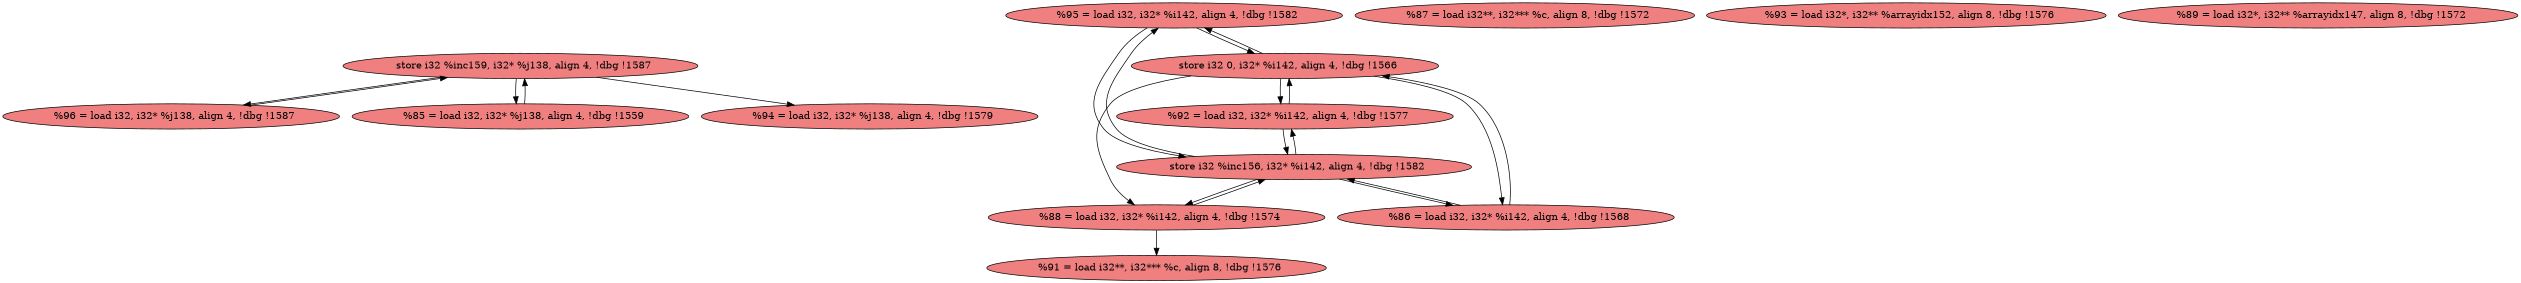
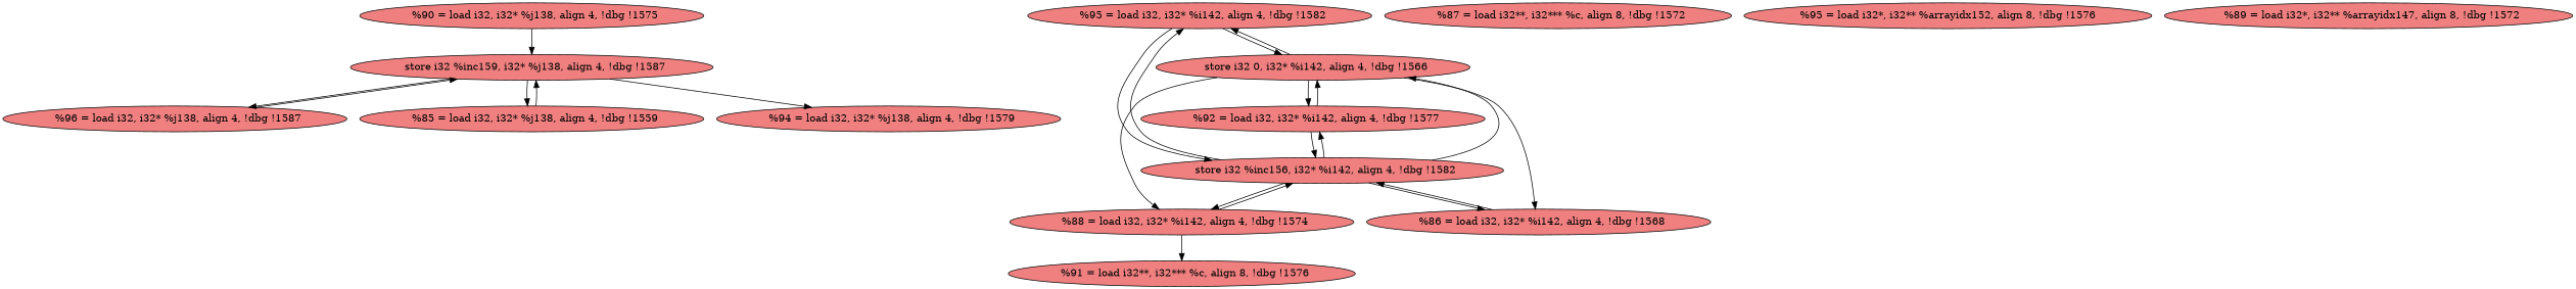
  digraph {
    node [fillcolor=lightcoral shape=ellipse style=filled]
    n1 [label="  store i32 %inc159, i32* %j138, align 4, !dbg !1587"]
    n2 [label="  %96 = load i32, i32* %j138, align 4, !dbg !1587"]
    n3 [label="  %85 = load i32, i32* %j138, align 4, !dbg !1559"]
    n4 [label="  %94 = load i32, i32* %j138, align 4, !dbg !1579"]
+   n5 [label="  %90 = load i32, i32* %j138, align 4, !dbg !1575"]
    n6 [label="  %95 = load i32, i32* %i142, align 4, !dbg !1582"]
    n7 [label="  store i32 0, i32* %i142, align 4, !dbg !1566"]
    n8 [label="  store i32 %inc156, i32* %i142, align 4, !dbg !1582"]
    n9 [label="  %86 = load i32, i32* %i142, align 4, !dbg !1568"]
    n10 [label="  %88 = load i32, i32* %i142, align 4, !dbg !1574"]
    n11 [label="  %92 = load i32, i32* %i142, align 4, !dbg !1577"]
    n12 [label="  %91 = load i32**, i32*** %c, align 8, !dbg !1576"]
    n13 [label="  %87 = load i32**, i32*** %c, align 8, !dbg !1572"]
-   n14 [label="  %93 = load i32*, i32** %arrayidx152, align 8, !dbg !1576"]
+   n14 [label="%95 = load i32*, i32** %arrayidx152, align 8, !dbg !1576"]
    n15 [label="  %89 = load i32*, i32** %arrayidx147, align 8, !dbg !1572"]
    n1 -> n2
    n1 -> n3
    n1 -> n4
    n2 -> n1
    n3 -> n1
+   n5 -> n1
    n6 -> n7
    n6 -> n8
    n7 -> n6
    n7 -> n9
    n7 -> n10
    n7 -> n11
    n8 -> n6
    n8 -> n9
    n8 -> n10
    n8 -> n11
-   n9 -> n7
+   n8 -> n7
    n9 -> n8
    n10 -> n8
    n10 -> n12
    n11 -> n7
    n11 -> n8
  }
